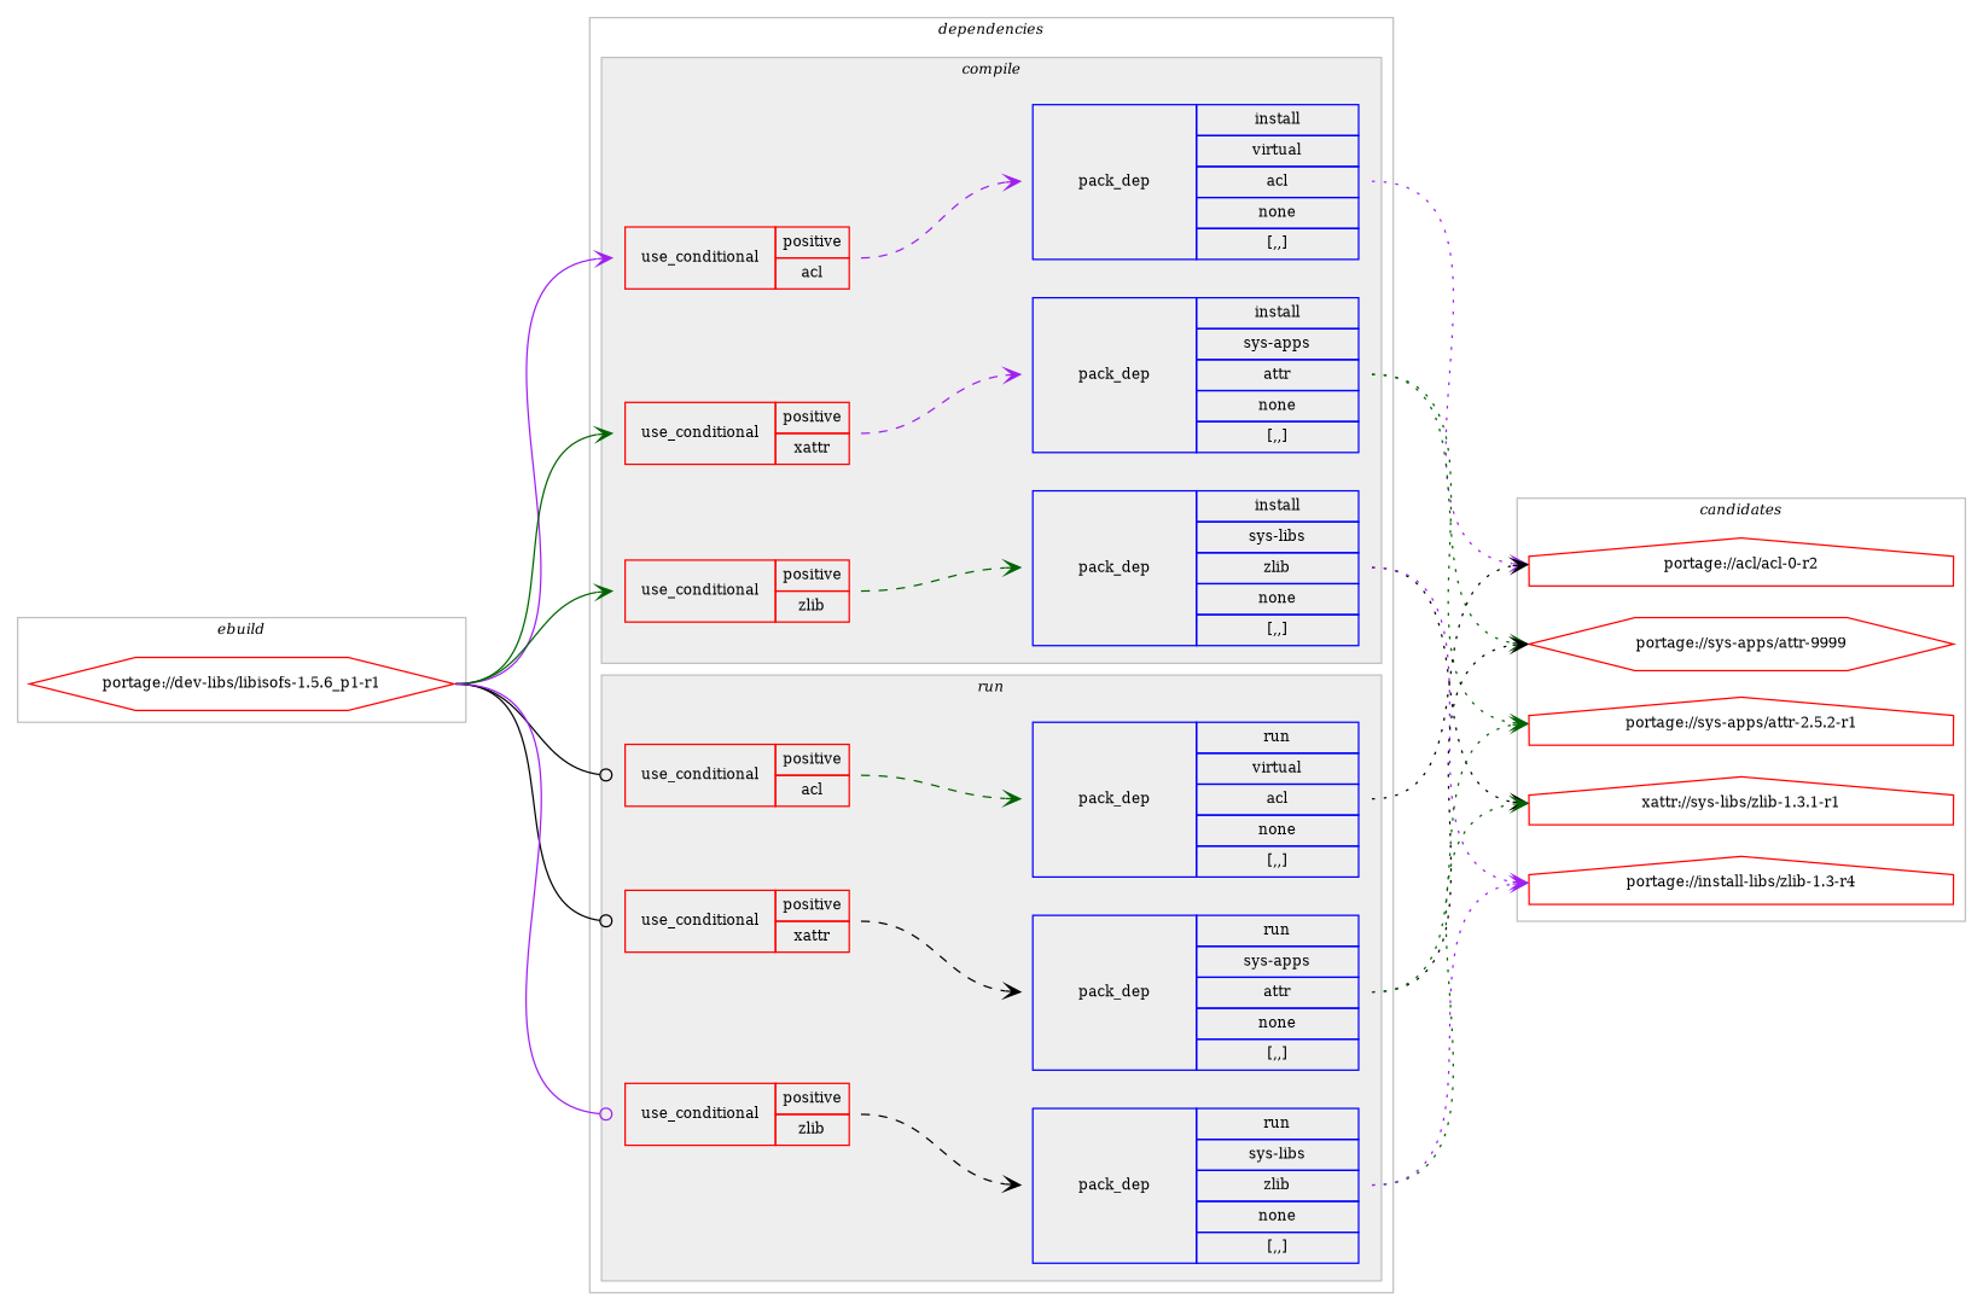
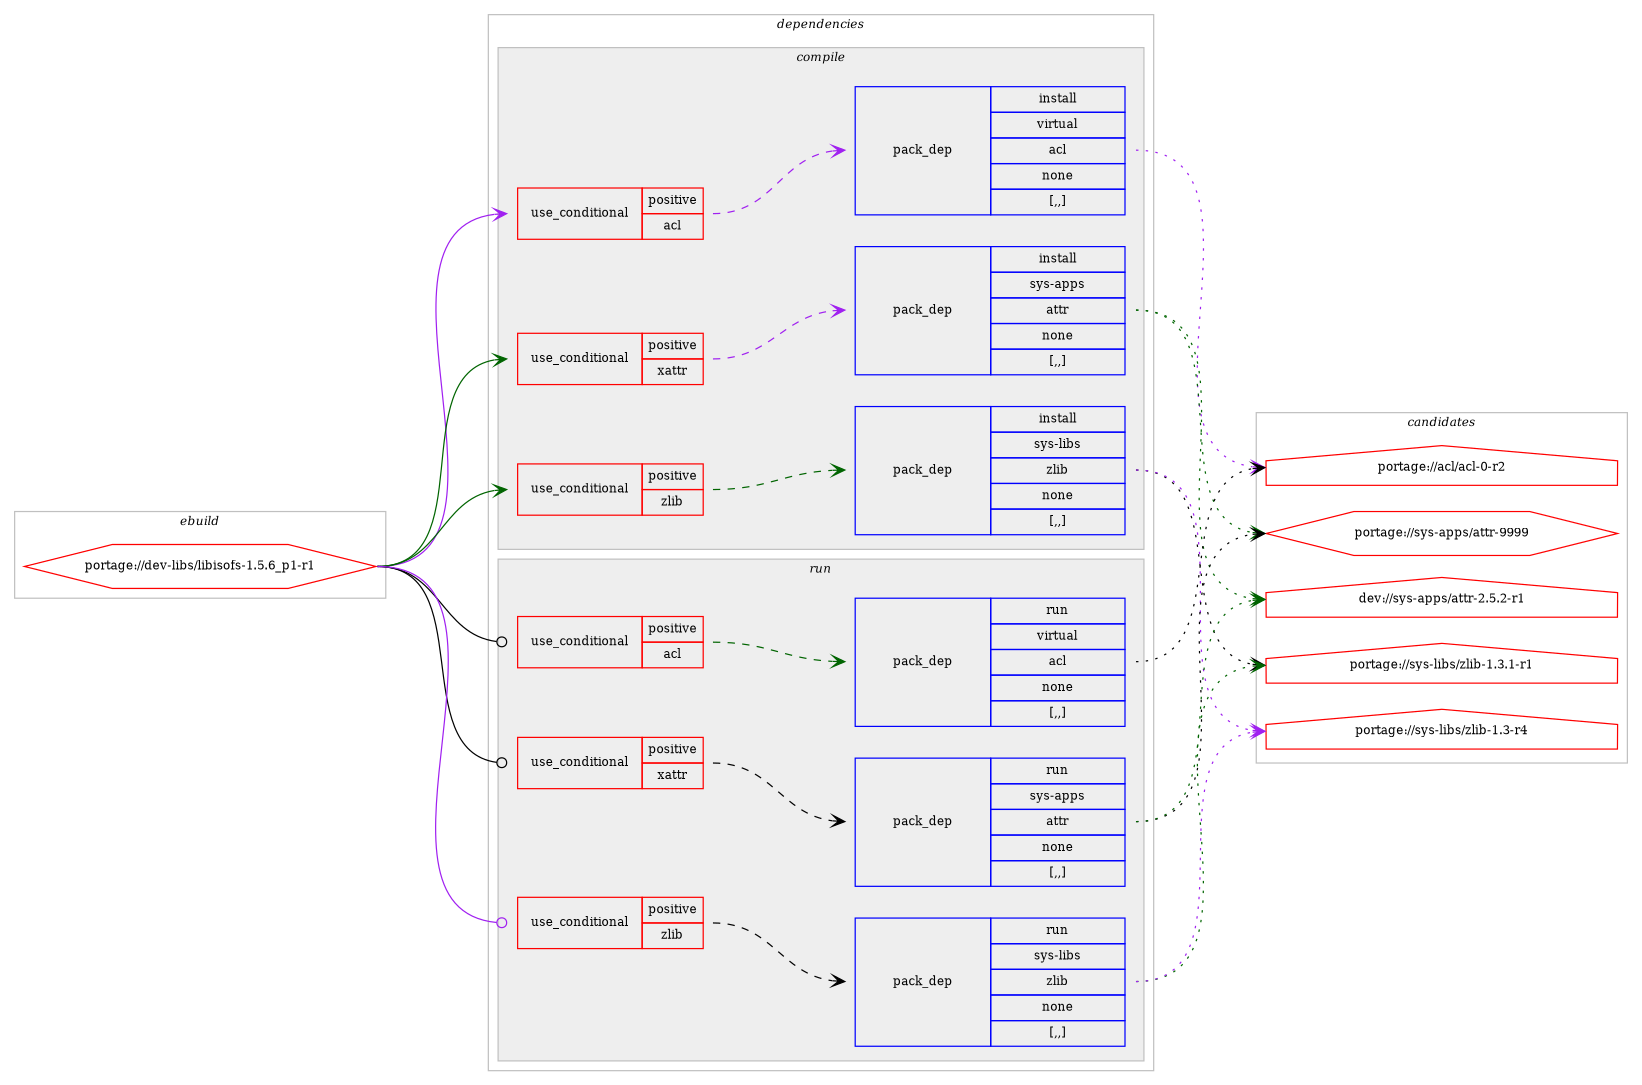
  digraph {
    compound=true
    concentrate=true
    fontname="DejaVu Serif"
    fontsize=10
    newrank=true
    rankdir=LR
    ranksep=1.5
    node [color=red fontname="DejaVu Serif" fontsize=10 shape=none]
    edge [arrowhead=vee color=darkgreen fontname="DejaVu Serif" headport=w style=dotted tailport=e weight=20]
    n1 [label="portage://dev-libs/libisofs-1.5.6_p1-r1" shape=hexagon width=4]
    n2 [color=blue label=<<TABLE BORDER="0" CELLBORDER="1" CELLSPACING="0" CELLPADDING="4" WIDTH="220"><TR><TD ROWSPAN="6" CELLPADDING="30">pack_dep</TD></TR><TR><TD WIDTH="110">install</TD></TR><TR><TD>virtual</TD></TR><TR><TD>acl</TD></TR><TR><TD>none</TD></TR><TR><TD>[,,]</TD></TR></TABLE>>]
    n3 [label=<<TABLE BORDER="0" CELLBORDER="1" CELLSPACING="0" CELLPADDING="4"><TR><TD ROWSPAN="3" CELLPADDING="10">use_conditional</TD></TR><TR><TD>positive</TD></TR><TR><TD>acl</TD></TR></TABLE>>]
    n4 [color=blue label=<<TABLE BORDER="0" CELLBORDER="1" CELLSPACING="0" CELLPADDING="4" WIDTH="220"><TR><TD ROWSPAN="6" CELLPADDING="30">pack_dep</TD></TR><TR><TD WIDTH="110">install</TD></TR><TR><TD>sys-apps</TD></TR><TR><TD>attr</TD></TR><TR><TD>none</TD></TR><TR><TD>[,,]</TD></TR></TABLE>>]
    n5 [label=<<TABLE BORDER="0" CELLBORDER="1" CELLSPACING="0" CELLPADDING="4"><TR><TD ROWSPAN="3" CELLPADDING="10">use_conditional</TD></TR><TR><TD>positive</TD></TR><TR><TD>xattr</TD></TR></TABLE>>]
    n6 [color=blue label=<<TABLE BORDER="0" CELLBORDER="1" CELLSPACING="0" CELLPADDING="4" WIDTH="220"><TR><TD ROWSPAN="6" CELLPADDING="30">pack_dep</TD></TR><TR><TD WIDTH="110">install</TD></TR><TR><TD>sys-libs</TD></TR><TR><TD>zlib</TD></TR><TR><TD>none</TD></TR><TR><TD>[,,]</TD></TR></TABLE>>]
    n7 [label=<<TABLE BORDER="0" CELLBORDER="1" CELLSPACING="0" CELLPADDING="4"><TR><TD ROWSPAN="3" CELLPADDING="10">use_conditional</TD></TR><TR><TD>positive</TD></TR><TR><TD>zlib</TD></TR></TABLE>>]
    n8 [color=blue label=<<TABLE BORDER="0" CELLBORDER="1" CELLSPACING="0" CELLPADDING="4" WIDTH="220"><TR><TD ROWSPAN="6" CELLPADDING="30">pack_dep</TD></TR><TR><TD WIDTH="110">run</TD></TR><TR><TD>virtual</TD></TR><TR><TD>acl</TD></TR><TR><TD>none</TD></TR><TR><TD>[,,]</TD></TR></TABLE>>]
    n9 [label=<<TABLE BORDER="0" CELLBORDER="1" CELLSPACING="0" CELLPADDING="4"><TR><TD ROWSPAN="3" CELLPADDING="10">use_conditional</TD></TR><TR><TD>positive</TD></TR><TR><TD>acl</TD></TR></TABLE>>]
    n10 [color=blue label=<<TABLE BORDER="0" CELLBORDER="1" CELLSPACING="0" CELLPADDING="4" WIDTH="220"><TR><TD ROWSPAN="6" CELLPADDING="30">pack_dep</TD></TR><TR><TD WIDTH="110">run</TD></TR><TR><TD>sys-apps</TD></TR><TR><TD>attr</TD></TR><TR><TD>none</TD></TR><TR><TD>[,,]</TD></TR></TABLE>>]
    n11 [label=<<TABLE BORDER="0" CELLBORDER="1" CELLSPACING="0" CELLPADDING="4"><TR><TD ROWSPAN="3" CELLPADDING="10">use_conditional</TD></TR><TR><TD>positive</TD></TR><TR><TD>xattr</TD></TR></TABLE>>]
    n12 [color=blue label=<<TABLE BORDER="0" CELLBORDER="1" CELLSPACING="0" CELLPADDING="4" WIDTH="220"><TR><TD ROWSPAN="6" CELLPADDING="30">pack_dep</TD></TR><TR><TD WIDTH="110">run</TD></TR><TR><TD>sys-libs</TD></TR><TR><TD>zlib</TD></TR><TR><TD>none</TD></TR><TR><TD>[,,]</TD></TR></TABLE>>]
    n13 [label=<<TABLE BORDER="0" CELLBORDER="1" CELLSPACING="0" CELLPADDING="4"><TR><TD ROWSPAN="3" CELLPADDING="10">use_conditional</TD></TR><TR><TD>positive</TD></TR><TR><TD>zlib</TD></TR></TABLE>>]
    n14 [label="portage://acl/acl-0-r2" shape=house width=4]
    n15 [label="portage://sys-apps/attr-9999" shape=hexagon width=4]
-   n16 [label="portage://sys-apps/attr-2.5.2-r1" shape=house width=4]
-   n17 [label="xattr://sys-libs/zlib-1.3.1-r1" shape=house width=4]
-   n18 [label="portage://install-libs/zlib-1.3-r4" shape=house width=4]
+   n16 [label="dev://sys-apps/attr-2.5.2-r1" shape=house width=4]
+   n17 [label="portage://sys-libs/zlib-1.3.1-r1" shape=house width=4]
+   n18 [label="portage://sys-libs/zlib-1.3-r4" shape=house width=4]
    subgraph cluster_1 {
      color=gray
      label=<<i>ebuild</i>>
      n1
    }
    subgraph cluster_2 {
      color=gray
      label=<<i>dependencies</i>>
      subgraph cluster_3 {
        color=gray
        fillcolor="#eeeeee"
        label=<<i>compile</i>>
        style=filled
        subgraph sub_4 {
          color=gray
          fillcolor="#eeeeee"
          label=<<i>compile</i>>
          style=filled
          n3
          subgraph sub_5 {
            color=gray
            fillcolor="#eeeeee"
            label=<<i>compile</i>>
            style=filled
            n2
          }
        }
        subgraph sub_6 {
          color=gray
          fillcolor="#eeeeee"
          label=<<i>compile</i>>
          style=filled
          n5
          subgraph sub_7 {
            color=gray
            fillcolor="#eeeeee"
            label=<<i>compile</i>>
            style=filled
            n4
          }
        }
        subgraph sub_8 {
          color=gray
          fillcolor="#eeeeee"
          label=<<i>compile</i>>
          style=filled
          n7
          subgraph sub_9 {
            color=gray
            fillcolor="#eeeeee"
            label=<<i>compile</i>>
            style=filled
            n6
          }
        }
      }
      subgraph cluster_10 {
        color=gray
        fillcolor="#eeeeee"
        label=<<i>compile and run</i>>
        style=filled
      }
      subgraph cluster_11 {
        color=gray
        fillcolor="#eeeeee"
        label=<<i>run</i>>
        style=filled
        subgraph sub_12 {
          color=gray
          fillcolor="#eeeeee"
          label=<<i>run</i>>
          style=filled
          n9
          subgraph sub_13 {
            color=gray
            fillcolor="#eeeeee"
            label=<<i>run</i>>
            style=filled
            n8
          }
        }
        subgraph sub_14 {
          color=gray
          fillcolor="#eeeeee"
          label=<<i>run</i>>
          style=filled
          n11
          subgraph sub_15 {
            color=gray
            fillcolor="#eeeeee"
            label=<<i>run</i>>
            style=filled
            n10
          }
        }
        subgraph sub_16 {
          color=gray
          fillcolor="#eeeeee"
          label=<<i>run</i>>
          style=filled
          n13
          subgraph sub_17 {
            color=gray
            fillcolor="#eeeeee"
            label=<<i>run</i>>
            style=filled
            n12
          }
        }
      }
    }
    subgraph cluster_18 {
      color=gray
      label=<<i>candidates</i>>
      rank=same
      subgraph sub_19 {
        color=black
        label=<<i>candidates</i>>
        nodesep=1
        rank=same
        n14
      }
      subgraph sub_20 {
        color=black
        label=<<i>candidates</i>>
        nodesep=1
        rank=same
        n15
        n16
      }
      subgraph sub_21 {
        color=black
        label=<<i>candidates</i>>
        nodesep=1
        rank=same
        n17
        n18
      }
      subgraph sub_22 {
        color=black
        label=<<i>candidates</i>>
        nodesep=1
        rank=same
        n14
      }
      subgraph sub_23 {
        color=black
        label=<<i>candidates</i>>
        nodesep=1
        rank=same
        n15
        n16
      }
      subgraph sub_24 {
        color=black
        label=<<i>candidates</i>>
        nodesep=1
        rank=same
        n17
        n18
      }
    }
    n1 -> n3 [color=purple style=solid]
    n1 -> n5 [style=solid]
    n1 -> n7 [style=solid]
    n1 -> n9 [arrowhead=odot color=black style=solid]
    n1 -> n11 [arrowhead=odot color=black style=solid]
    n1 -> n13 [arrowhead=odot color=purple style=solid]
    n2 -> n14 [color=purple weight=100]
    n3 -> n2 [color=purple style=dashed]
    n4 -> n15 [weight=100]
    n4 -> n16 [weight=100]
    n5 -> n4 [color=purple style=dashed]
    n6 -> n17 [color=black weight=100]
    n6 -> n18 [color=purple weight=100]
    n7 -> n6 [style=dashed]
    n8 -> n14 [color=black weight=100]
    n9 -> n8 [style=dashed]
    n10 -> n15 [color=black weight=100]
    n10 -> n16 [weight=100]
    n11 -> n10 [color=black style=dashed]
    n12 -> n17 [weight=100]
    n12 -> n18 [color=purple weight=100]
    n13 -> n12 [color=black style=dashed]
  }
